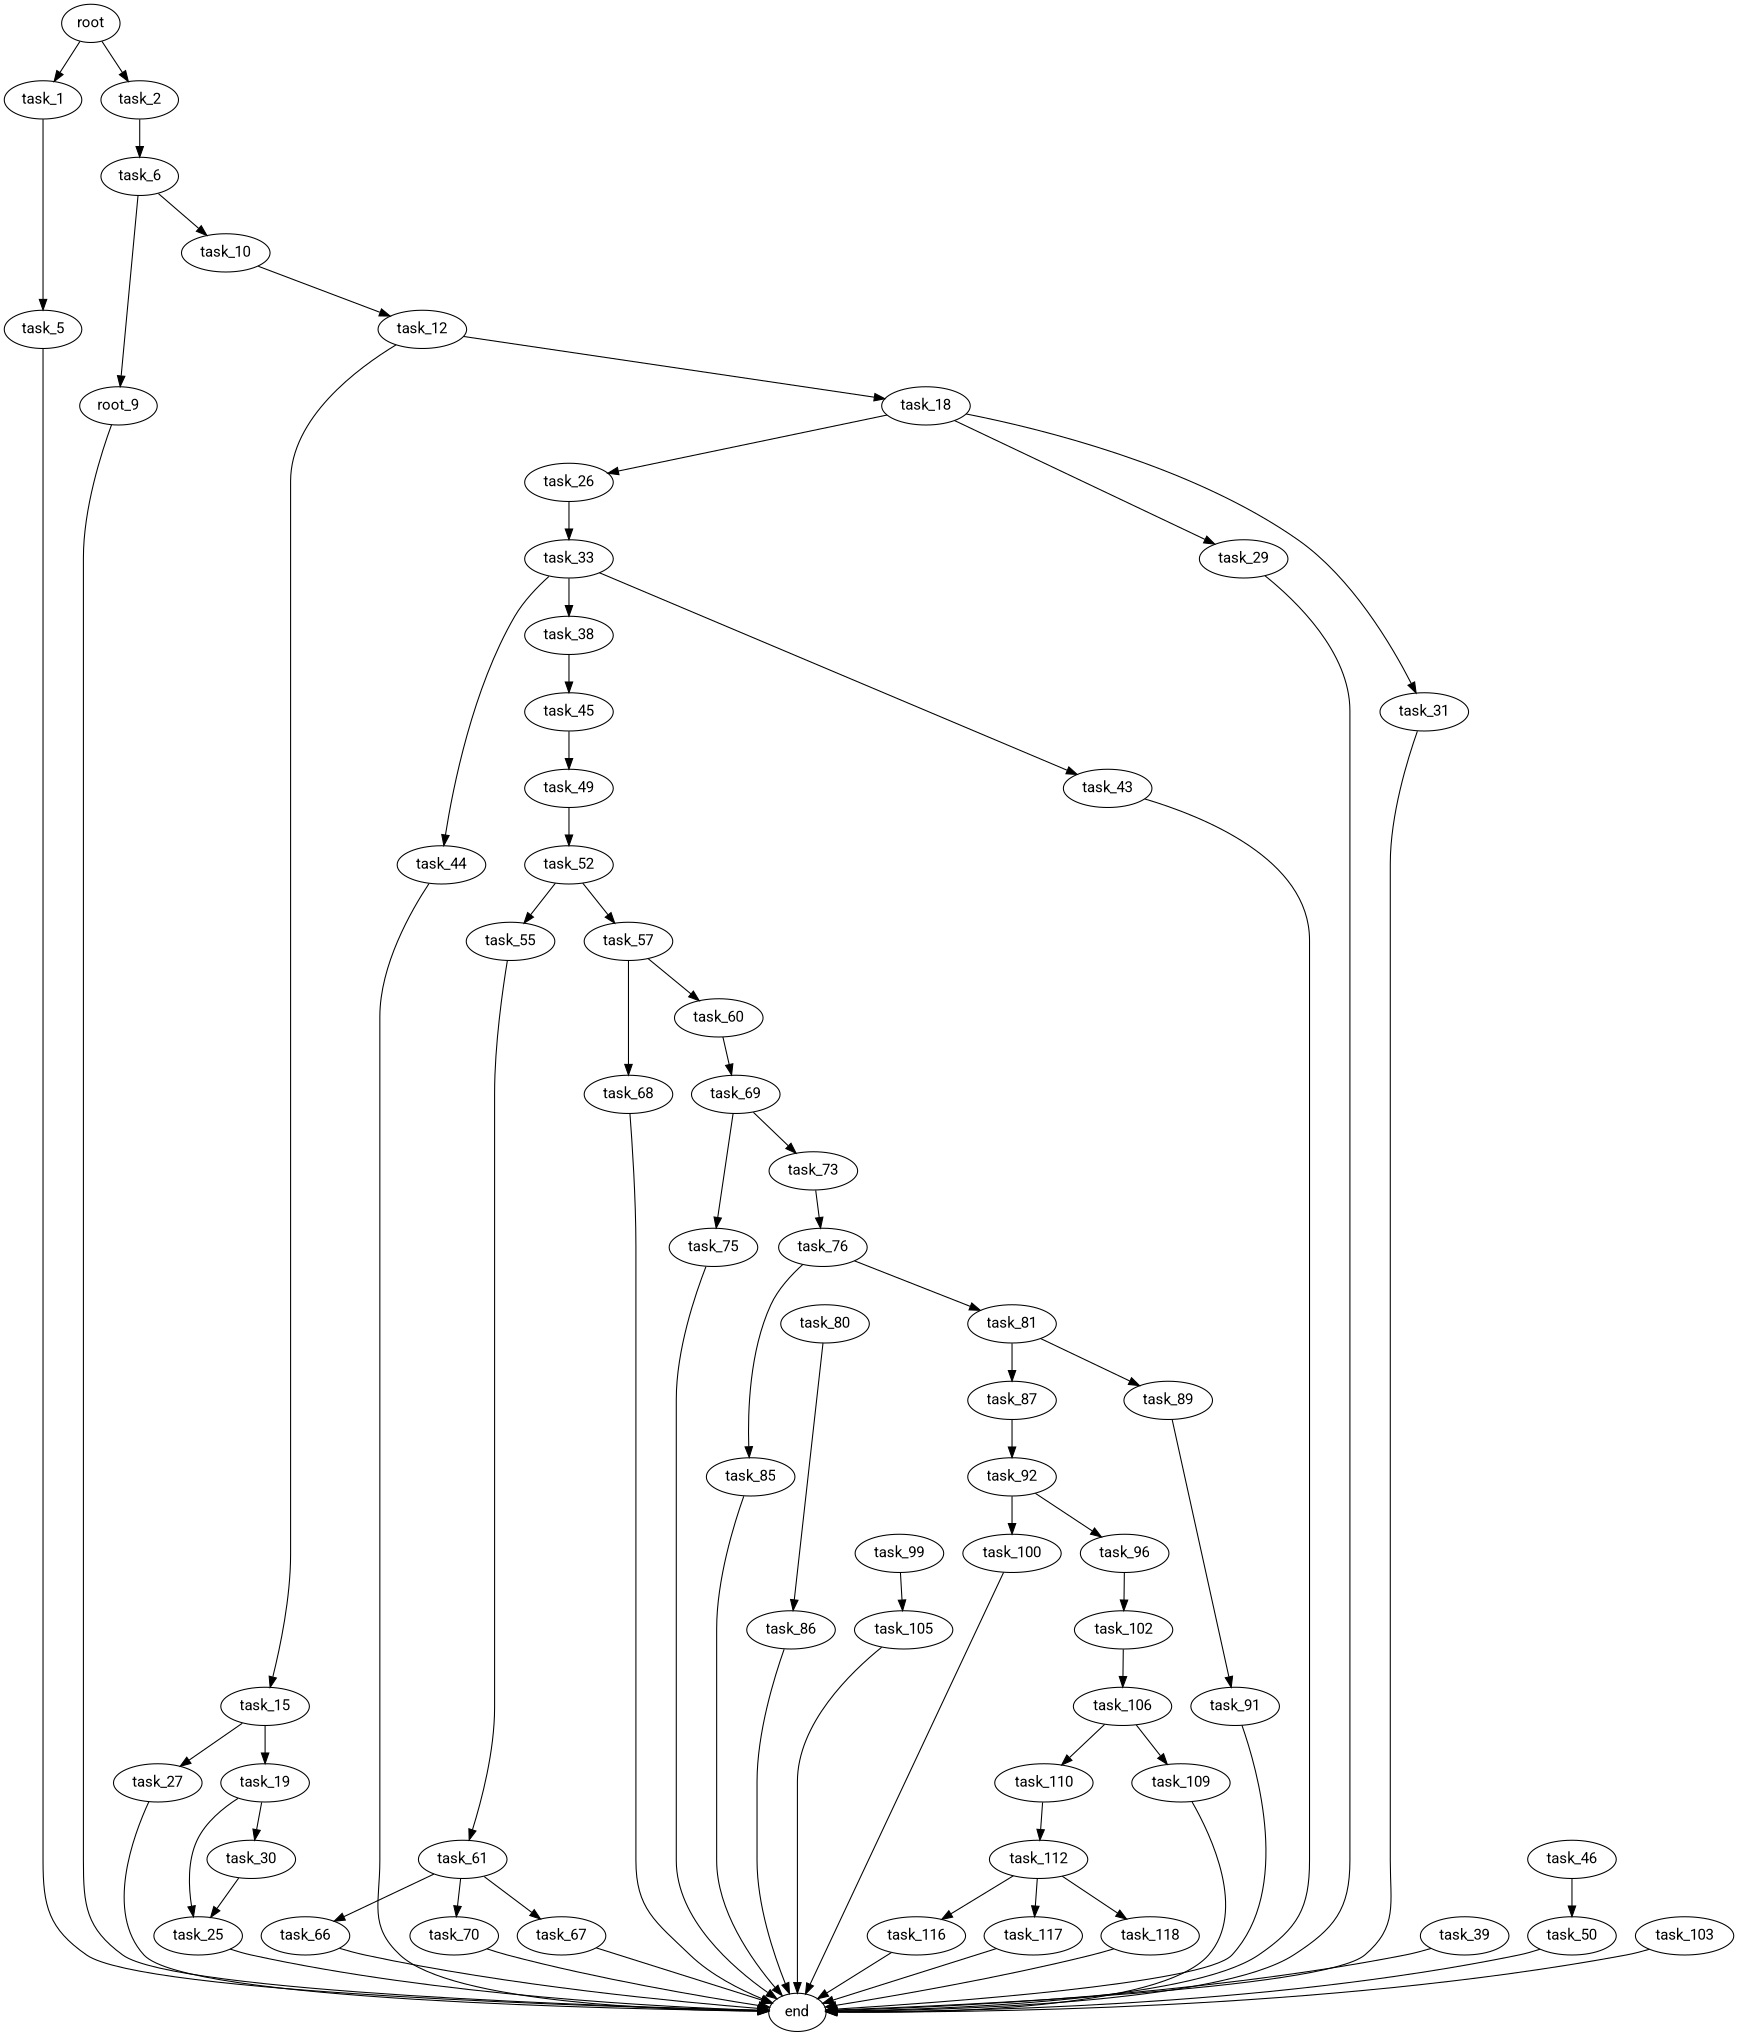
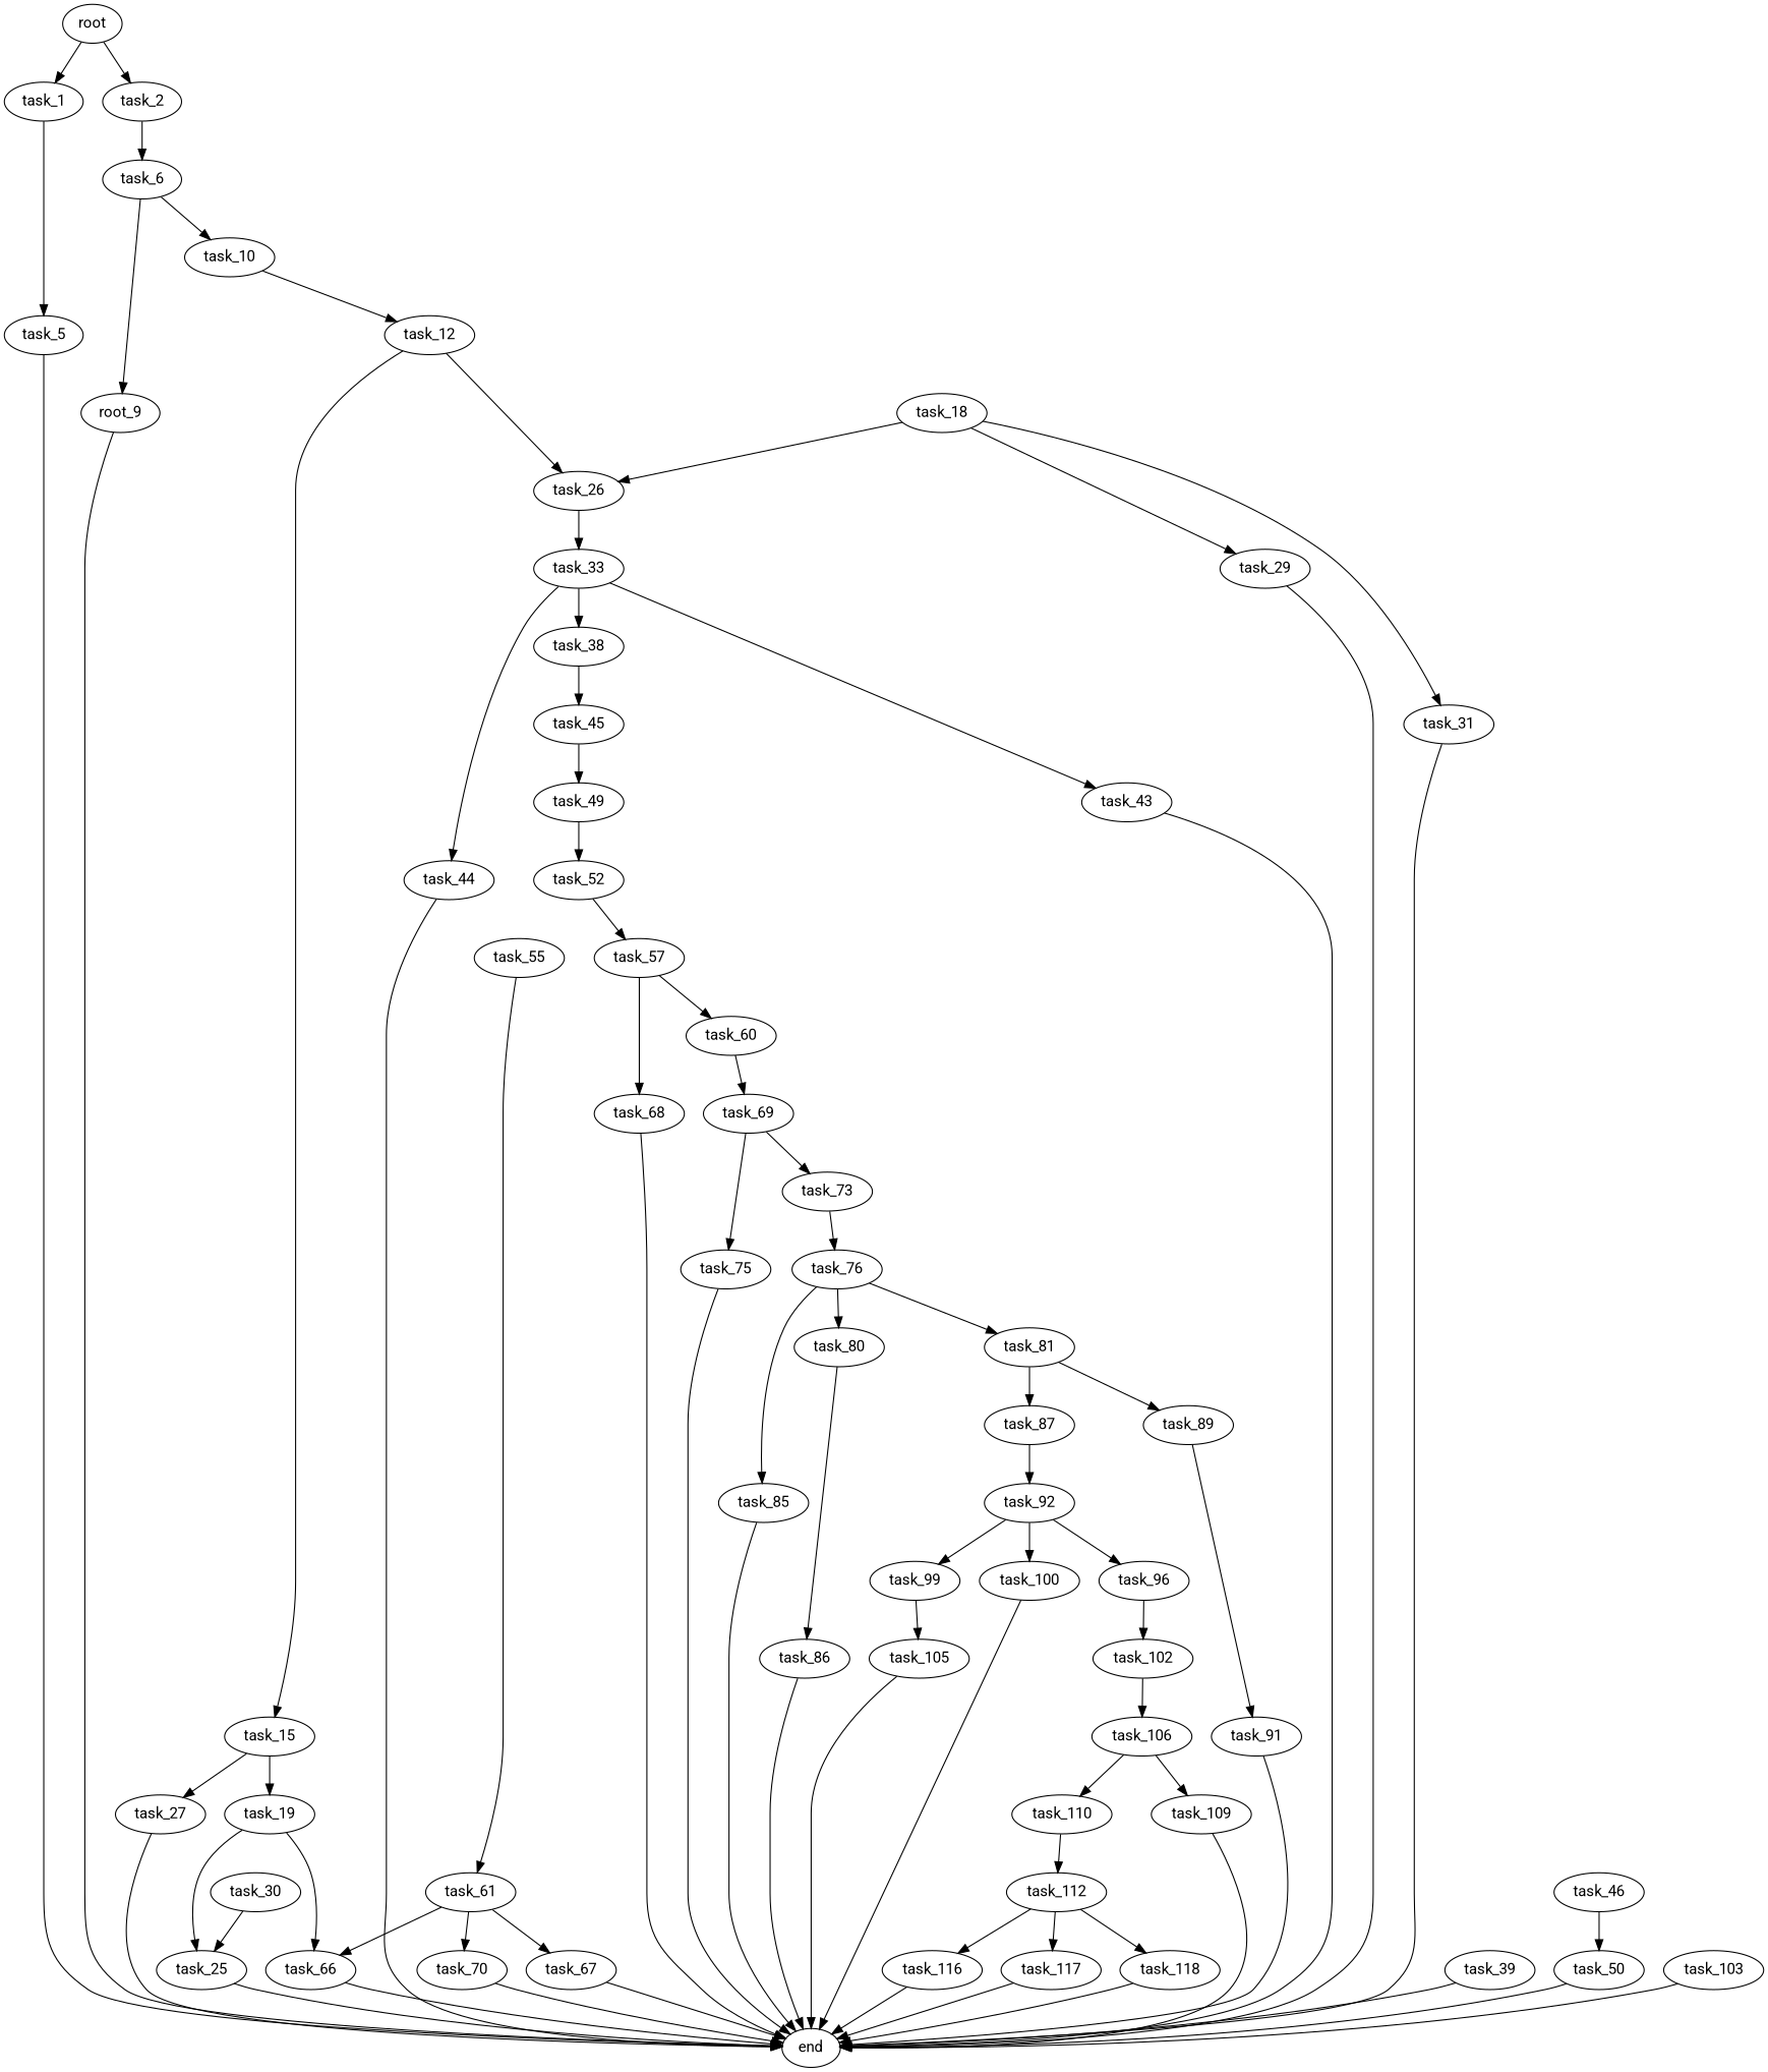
  digraph {
    fontname=Roboto
    node [fontname=Roboto]
    edge [fontname=Roboto]
    root
    task_1
    task_2
    task_5
    task_6
    end
    n7 [label=root_9]
    task_10
    task_12
    task_15
    task_18
    task_19
    task_27
    task_26
    task_29
    task_31
    task_25
    task_30
    task_33
    task_38
    task_43
    task_44
    task_39
    task_45
    task_49
    task_46
    task_50
    task_52
    task_55
    task_57
    task_61
    task_60
    task_68
    task_66
    task_67
    task_70
    task_69
    task_73
    task_75
    task_76
    task_80
    task_81
    task_85
    task_86
    task_87
    task_89
    task_92
    task_91
    task_96
    task_99
    task_100
    task_102
    task_105
    task_106
    task_103
    task_109
    task_110
    task_112
    task_116
    task_117
    task_118
    root -> task_1
    root -> task_2
    task_1 -> task_5
    task_2 -> task_6
    task_5 -> end
    task_6 -> n7
    task_6 -> task_10
    n7 -> end
    task_10 -> task_12
    task_12 -> task_15
-   task_12 -> task_18
+   task_12 -> task_26
    task_15 -> task_19
    task_15 -> task_27
    task_18 -> task_26
    task_18 -> task_29
    task_18 -> task_31
    task_19 -> task_25
-   task_19 -> task_30
+   task_19 -> task_66
    task_27 -> end
    task_26 -> task_33
    task_29 -> end
    task_31 -> end
    task_25 -> end
    task_30 -> task_25
    task_33 -> task_38
    task_33 -> task_43
    task_33 -> task_44
    task_38 -> task_45
    task_43 -> end
    task_44 -> end
    task_39 -> end
    task_45 -> task_49
    task_49 -> task_52
    task_46 -> task_50
    task_50 -> end
-   task_52 -> task_55
    task_52 -> task_57
    task_55 -> task_61
    task_57 -> task_60
    task_57 -> task_68
    task_61 -> task_66
    task_61 -> task_67
    task_61 -> task_70
    task_60 -> task_69
    task_68 -> end
    task_66 -> end
    task_67 -> end
    task_70 -> end
    task_69 -> task_73
    task_69 -> task_75
    task_73 -> task_76
    task_75 -> end
+   task_76 -> task_80
    task_76 -> task_81
    task_76 -> task_85
    task_80 -> task_86
    task_81 -> task_87
    task_81 -> task_89
    task_85 -> end
    task_86 -> end
    task_87 -> task_92
    task_89 -> task_91
    task_92 -> task_96
+   task_92 -> task_99
    task_92 -> task_100
    task_91 -> end
    task_96 -> task_102
    task_99 -> task_105
    task_100 -> end
    task_102 -> task_106
    task_105 -> end
    task_106 -> task_109
    task_106 -> task_110
    task_103 -> end
    task_109 -> end
    task_110 -> task_112
    task_112 -> task_116
    task_112 -> task_117
    task_112 -> task_118
    task_116 -> end
    task_117 -> end
    task_118 -> end
  }
